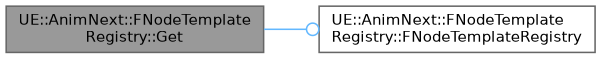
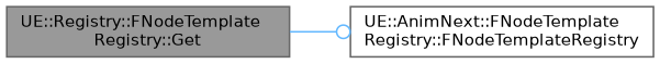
  digraph {
    rankdir=LR
    node [fontname=Helvetica fontsize=10 shape=box style=filled]
-   n1 [color=gray40 fillcolor=grey60 fontcolor=black height=0.2 label="UE::AnimNext::FNodeTemplate\lRegistry::Get" width=0.4]
+   n1 [color=gray40 fillcolor=grey60 fontcolor=black height=0.2 label="UE::Registry::FNodeTemplate\lRegistry::Get" width=0.4]
    n2 [color=grey40 fillcolor=white height=0.2 label="UE::AnimNext::FNodeTemplate\lRegistry::FNodeTemplateRegistry" width=0.4]
    n1 -> n2 [color=steelblue1 fontname=Helvetica fontsize=10 labelfontname=Helvetica labelfontsize=10 style=solid arrowhead=odot]
  }
